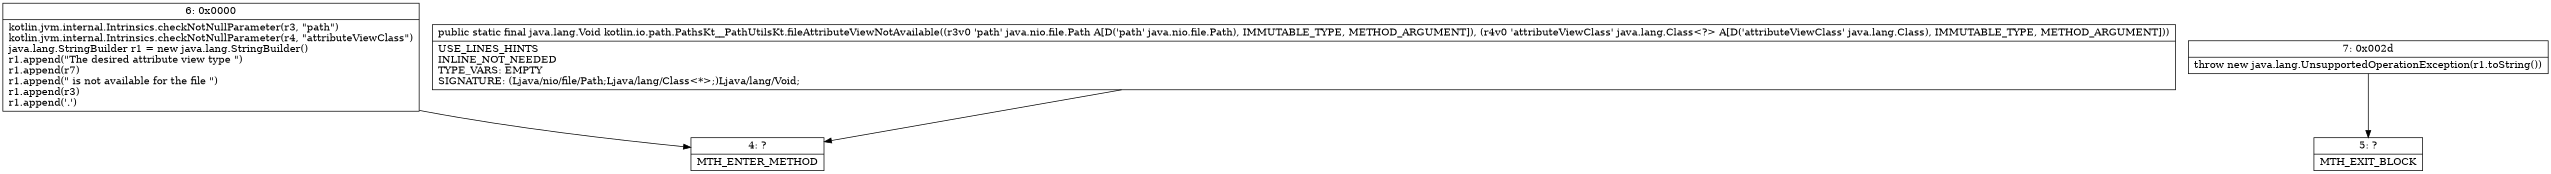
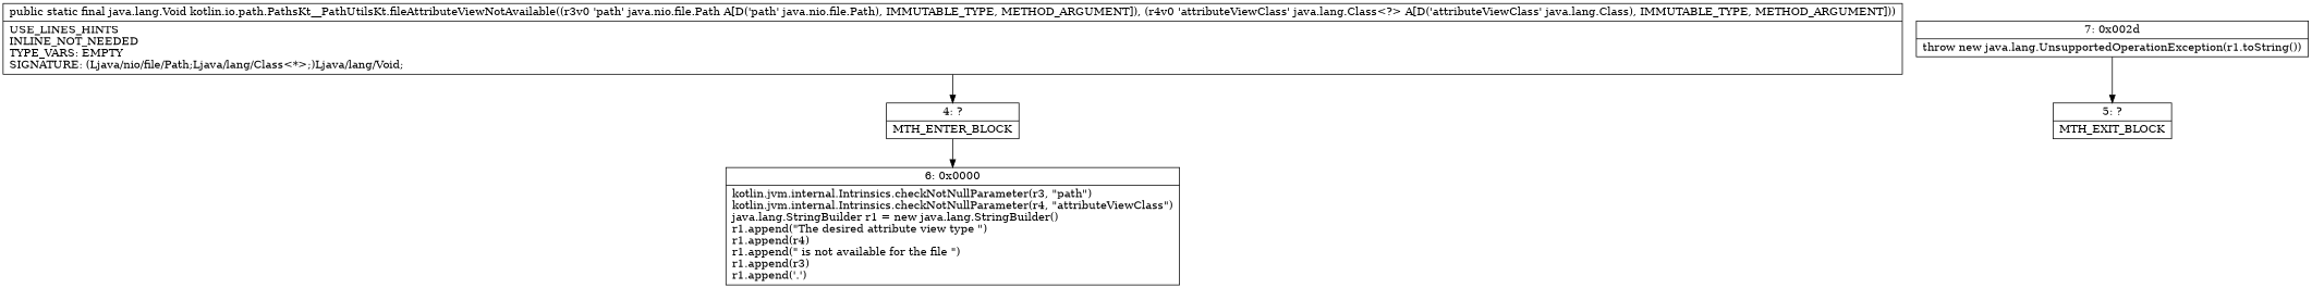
  digraph {
    node [shape=record]
-   n1 [label="{4\:\ ?|MTH_ENTER_METHOD\l}"]
-   n2 [label="{6\:\ 0x0000|kotlin.jvm.internal.Intrinsics.checkNotNullParameter(r3, \"path\")\lkotlin.jvm.internal.Intrinsics.checkNotNullParameter(r4, \"attributeViewClass\")\ljava.lang.StringBuilder r1 = new java.lang.StringBuilder()\lr1.append(\"The desired attribute view type \")\lr1.append(r7)\lr1.append(\" is not available for the file \")\lr1.append(r3)\lr1.append('.')\l}"]
+   n1 [label="{4\:\ ?|MTH_ENTER_BLOCK\l}"]
+   n2 [label="{6\:\ 0x0000|kotlin.jvm.internal.Intrinsics.checkNotNullParameter(r3, \"path\")\lkotlin.jvm.internal.Intrinsics.checkNotNullParameter(r4, \"attributeViewClass\")\ljava.lang.StringBuilder r1 = new java.lang.StringBuilder()\lr1.append(\"The desired attribute view type \")\lr1.append(r4)\lr1.append(\" is not available for the file \")\lr1.append(r3)\lr1.append('.')\l}"]
    n3 [label="{7\:\ 0x002d|throw new java.lang.UnsupportedOperationException(r1.toString())\l}"]
    n4 [label="{5\:\ ?|MTH_EXIT_BLOCK\l}"]
    n5 [label="{public static final java.lang.Void kotlin.io.path.PathsKt__PathUtilsKt.fileAttributeViewNotAvailable((r3v0 'path' java.nio.file.Path A[D('path' java.nio.file.Path), IMMUTABLE_TYPE, METHOD_ARGUMENT]), (r4v0 'attributeViewClass' java.lang.Class\<?\> A[D('attributeViewClass' java.lang.Class), IMMUTABLE_TYPE, METHOD_ARGUMENT]))  | USE_LINES_HINTS\lINLINE_NOT_NEEDED\lTYPE_VARS: EMPTY\lSIGNATURE: (Ljava\/nio\/file\/Path;Ljava\/lang\/Class\<*\>;)Ljava\/lang\/Void;\l}"]
-   n2 -> n1
+   n1 -> n2
    n3 -> n4
    n5 -> n1
  }
